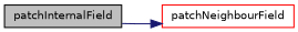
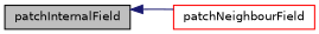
  digraph {
    rankdir=LR
    node [fontname=Helvetica fontsize=10 shape=record]
    n1 [color=black fillcolor=grey75 fontcolor=black height=0.2 label=patchInternalField style=filled width=0.4]
    n2 [color=red height=0.2 label=patchNeighbourField width=0.4]
-   n1 -> n2 [color=midnightblue fontname=Helvetica fontsize=10 labelfontname=Helvetica labelfontsize=10 style=solid]
+   n2 -> n1 [color=midnightblue fontname=Helvetica fontsize=10 labelfontname=Helvetica labelfontsize=10 style=solid]
  }
